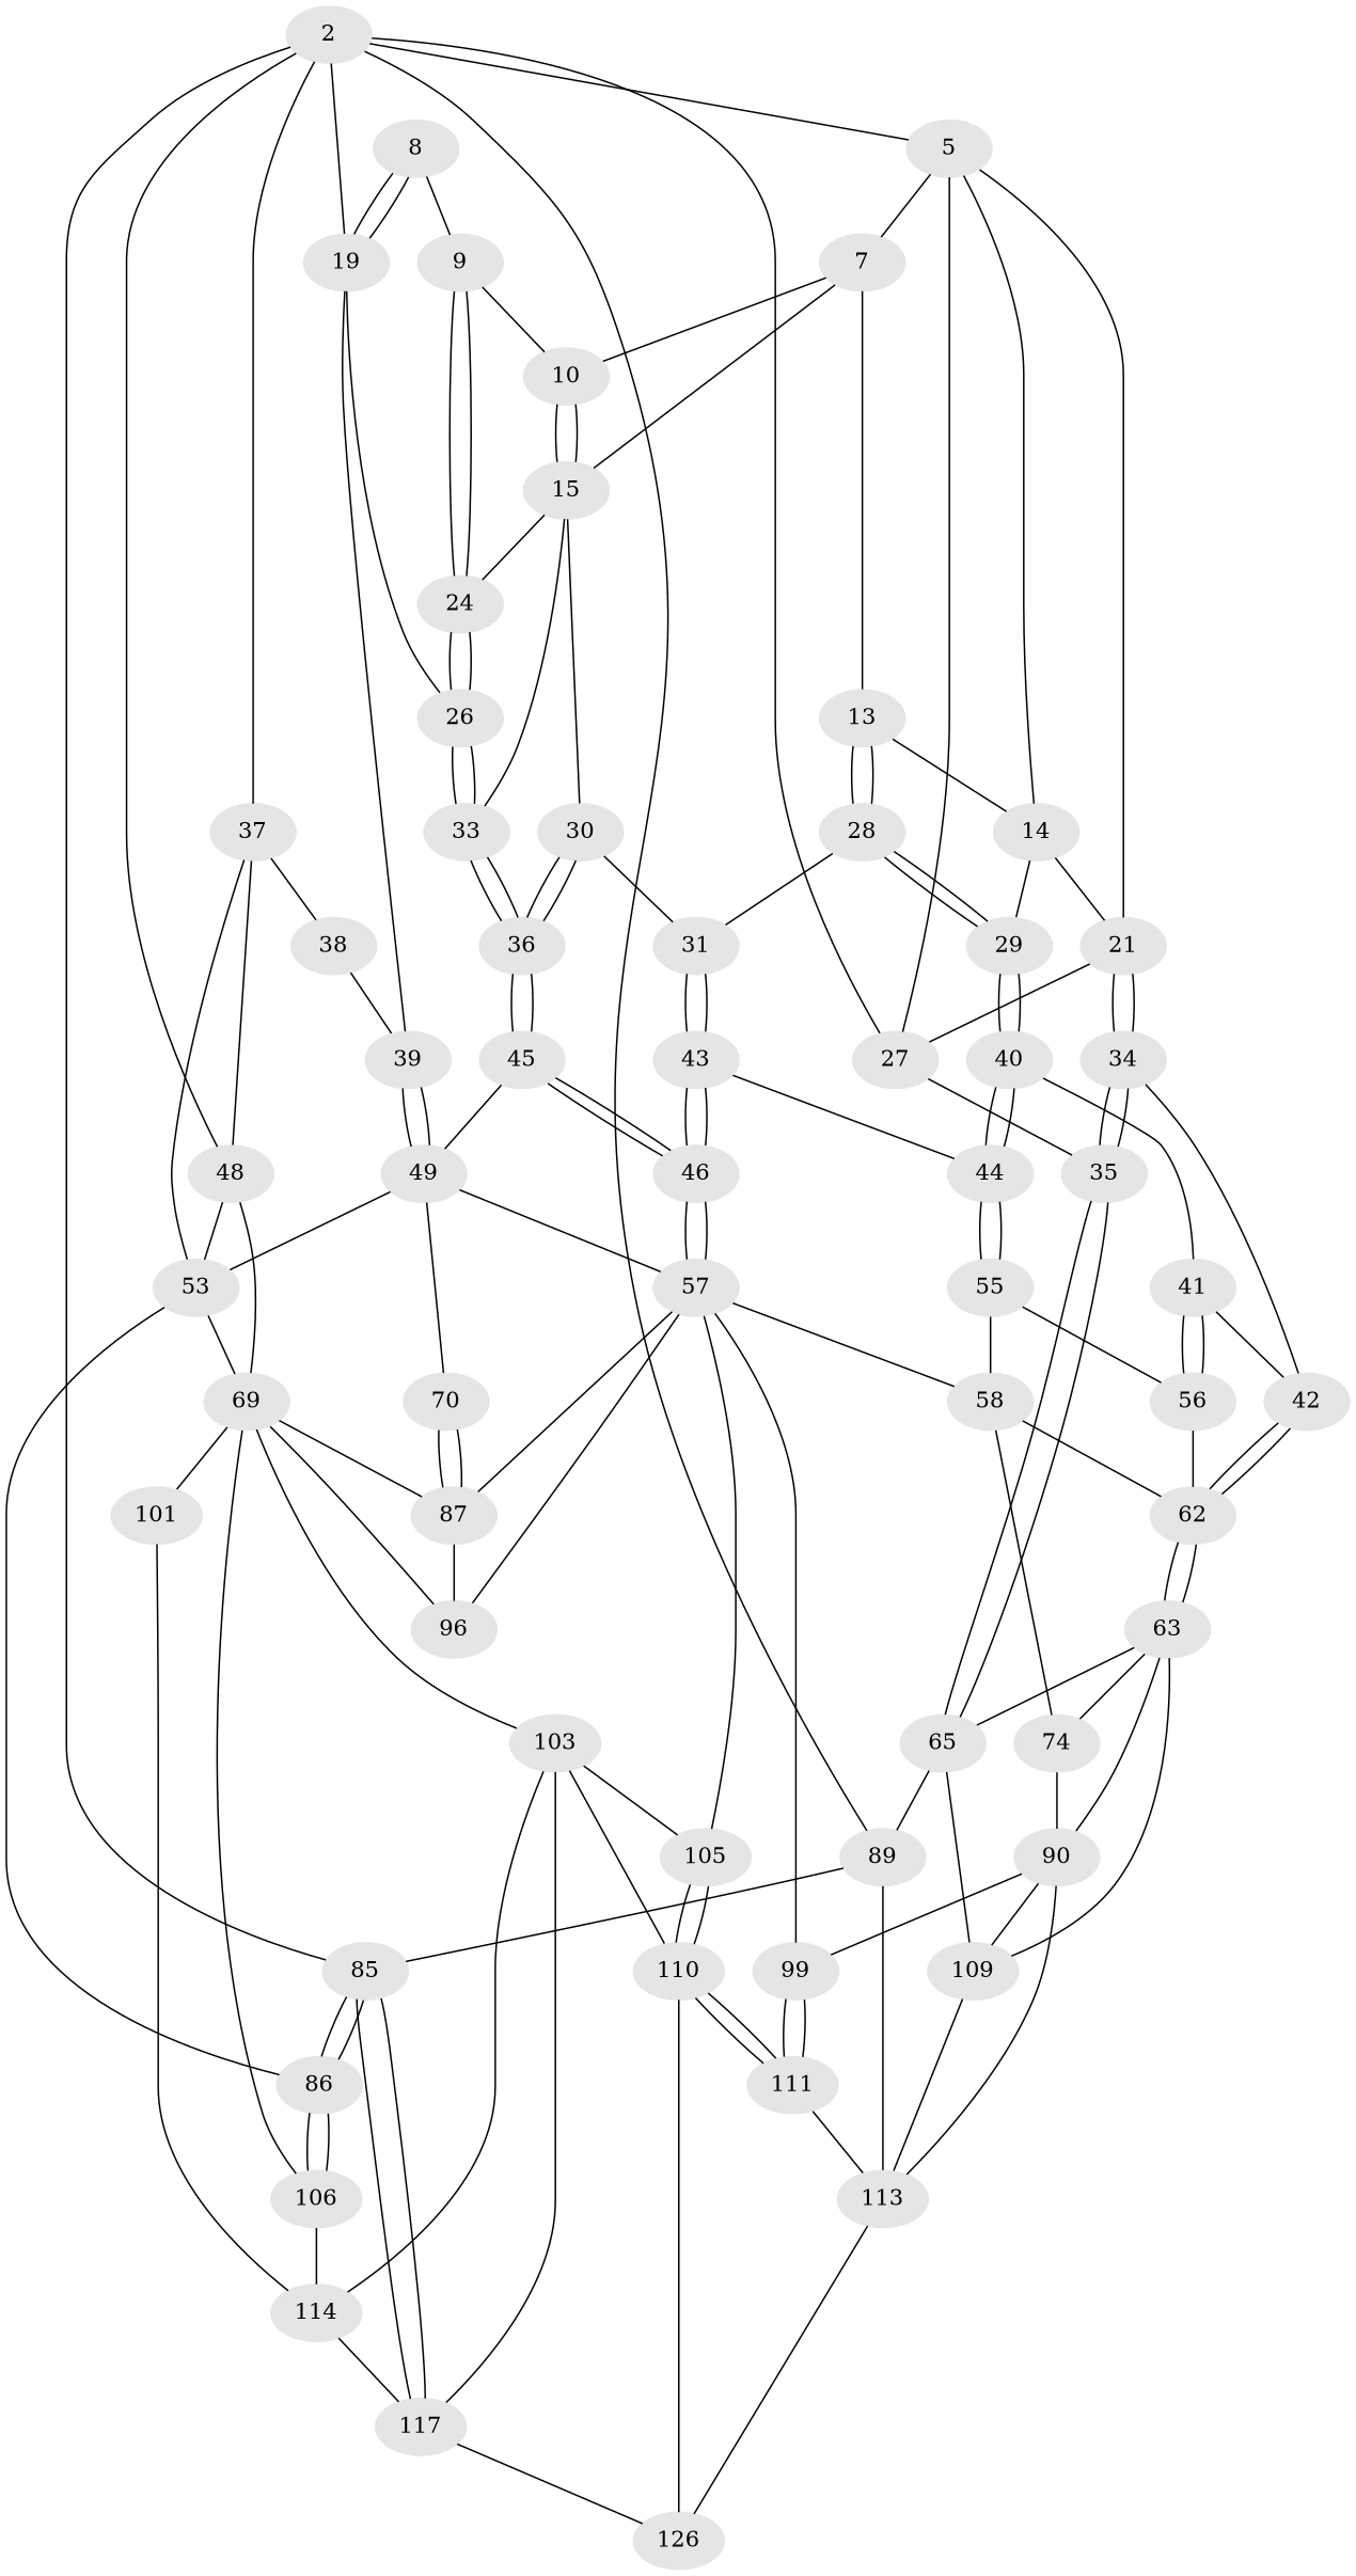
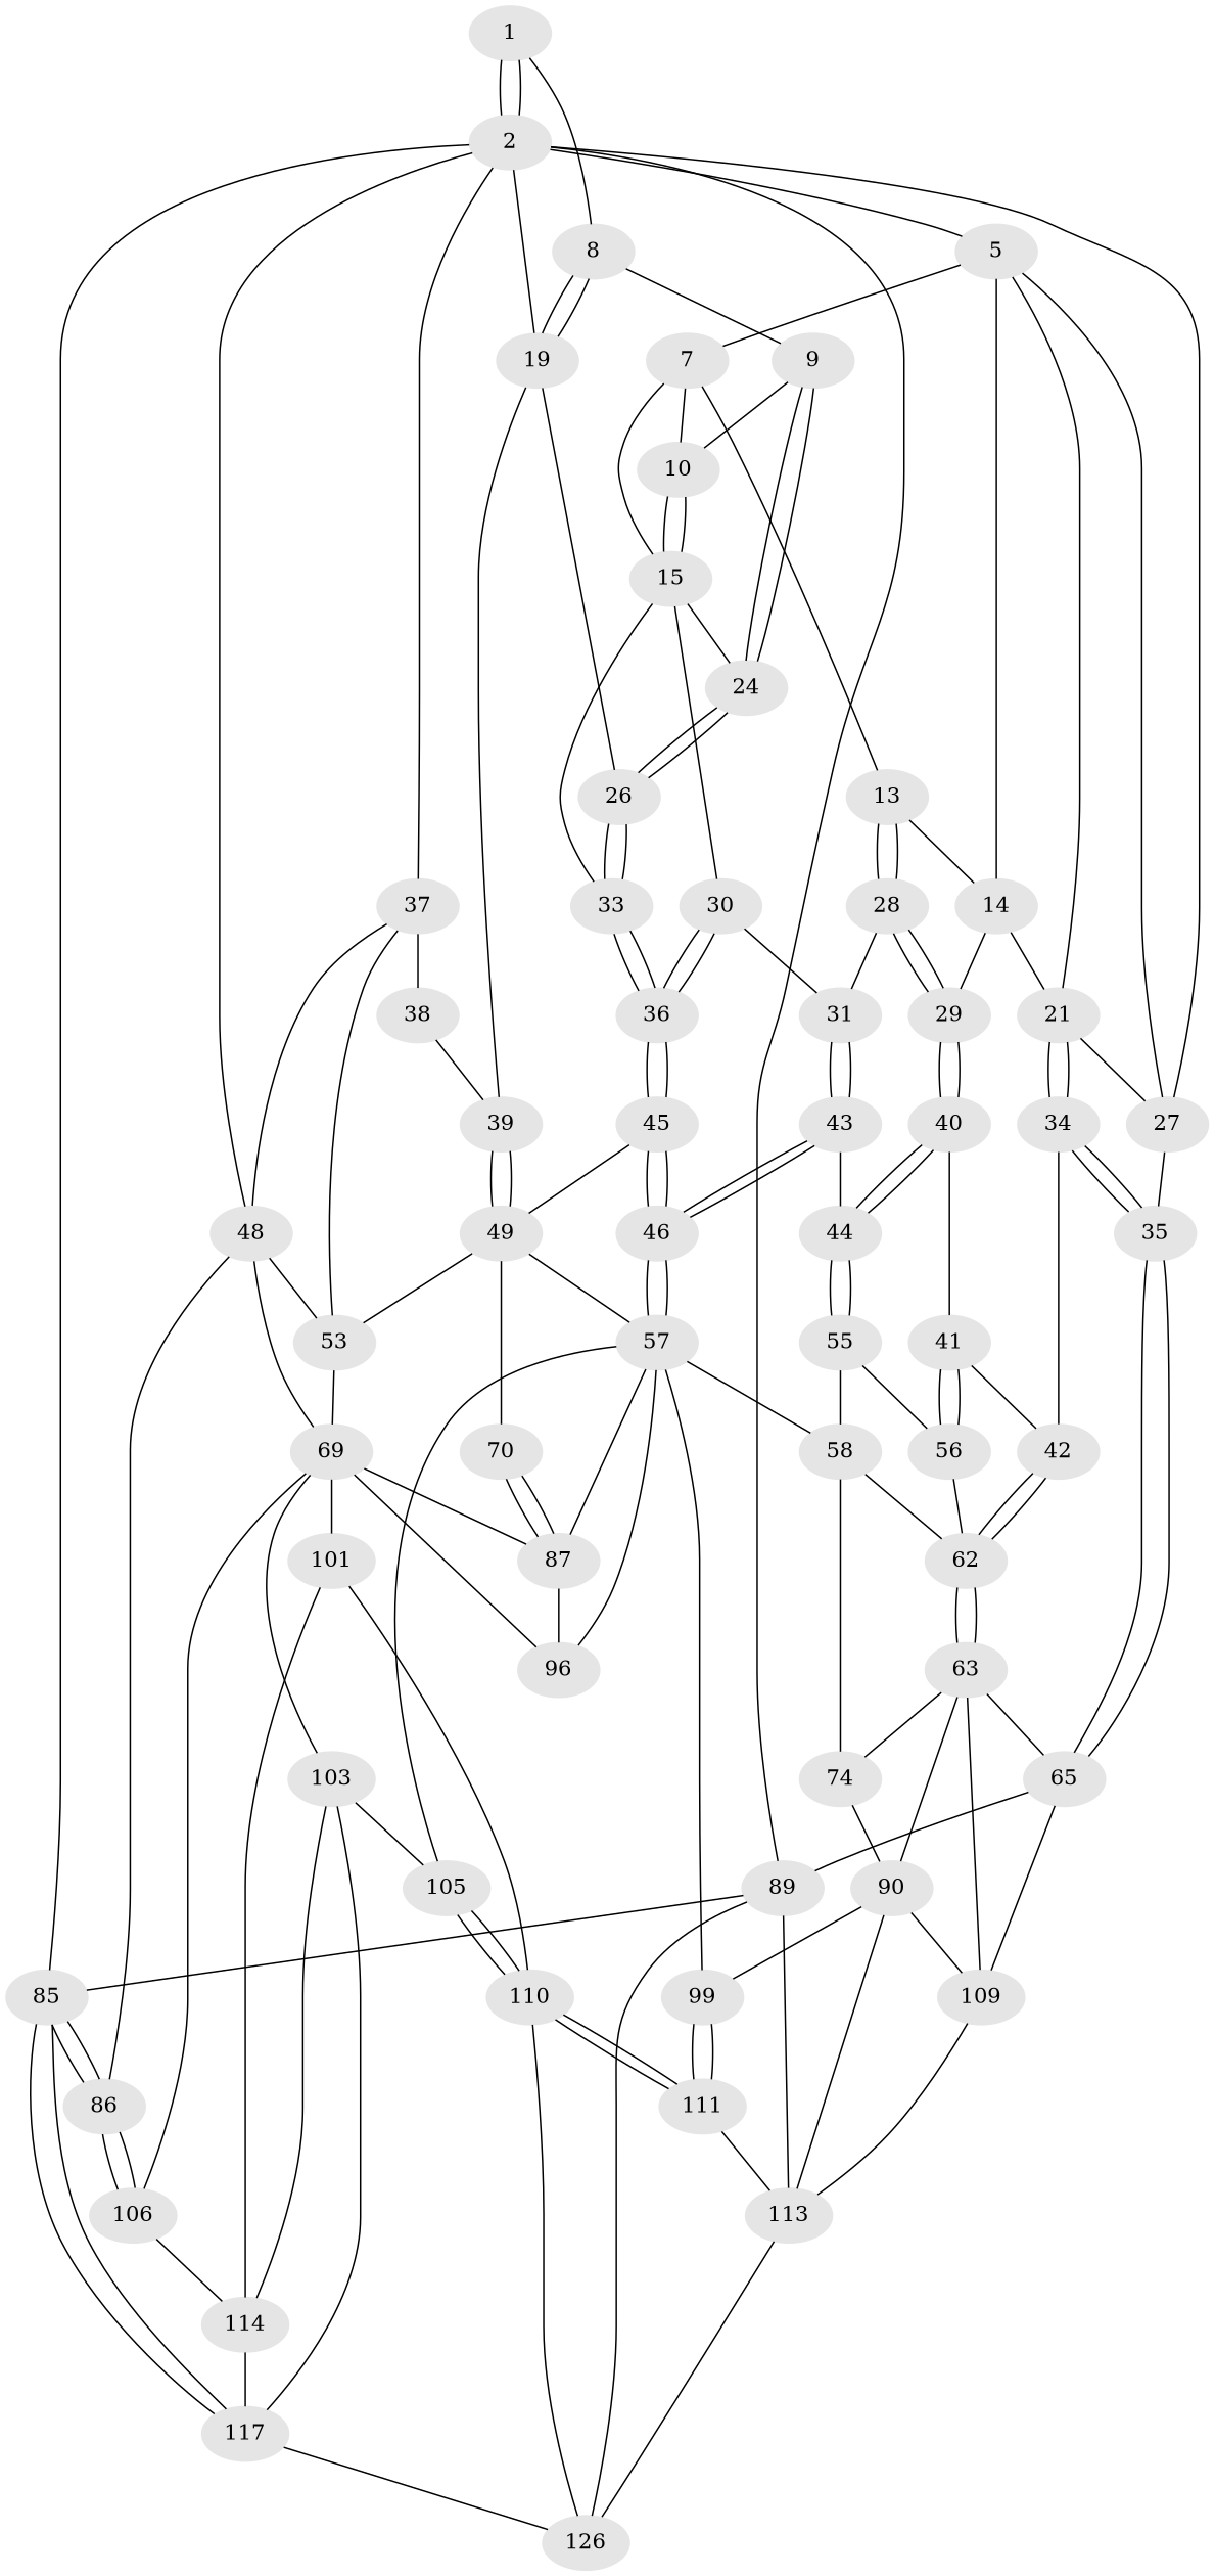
  graph {
    node [color=gray90 style=filled]
    2 [super="+18+3"]
+   1
    8
    5 [super="+6+23"]
    19 [super="+25"]
    27 [super="+32"]
    37 [super="+47"]
    48 [super="+60"]
    n9 [label=89 super="+128"]
    85
    9
    7 [super="+11"]
    14 [super="+20"]
    21 [super="+22"]
    26
    39
    35
    38
    53 [super="+54"]
    69 [super="+93"]
    86
    113 [super="+122"]
    126 [super="+127"]
    117 [super="+119"]
    10
    13
    15 [super="+16"]
    29
    34
    28
    24
    30
    33
    31
    40
    36
    49 [super="+50"]
    42
    65 [super="+77"]
    43
    41
    44
    45
    46
    62 [super="+66"]
    109 [super="+118"]
    57 [super="+73"]
    70
    56
    55
    63 [super="+64"]
    58 [super="+59+80"]
    87 [super="+88"]
    96
    99
    105
    101 [super="+112"]
    103 [super="+104"]
    106
    74 [super="+75"]
    111
    110 [super="+125"]
    90 [super="+92"]
    114 [super="+116+115"]
    2 -- 5
    2 -- 19
    2 -- 27
    2 -- 37
    2 -- 48
    2 -- n9
    2 -- 85
+   1 -- 2
+   1 -- 2
+   1 -- 8
    8 -- 19
    8 -- 19
    8 -- 9
    5 -- 27
    5 -- 7
    5 -- 14
    5 -- 21
    19 -- 26
    19 -- 39
    27 -- 35
    37 -- 48
    37 -- 38 [weight=2]
    37 -- 53
    48 -- 53
    48 -- 69
-   53 -- 86
+   48 -- 86
    n9 -- 85
    n9 -- 113
+   n9 -- 126
    85 -- 86
    85 -- 86
    85 -- 117
    85 -- 117
    9 -- 10
    9 -- 24
    9 -- 24
    7 -- 10
    7 -- 13
    7 -- 15
    14 -- 21
    14 -- 29
    21 -- 27
    21 -- 34
    21 -- 34
    26 -- 33
    26 -- 33
    39 -- 49
    39 -- 49
    35 -- 65
    35 -- 65
    38 -- 39
    53 -- 69
    69 -- 87
    69 -- 96
    69 -- 101 [weight=3]
    69 -- 103
    69 -- 106
    86 -- 106
    86 -- 106
    113 -- 126
    117 -- 126
    10 -- 15
    10 -- 15
    13 -- 14
    13 -- 28
    13 -- 28
    15 -- 24
    15 -- 30
    15 -- 33
    29 -- 40
    29 -- 40
    34 -- 35
    34 -- 35
    34 -- 42
    28 -- 29
    28 -- 29
    28 -- 31
    24 -- 26
    24 -- 26
    30 -- 31
    30 -- 36
    30 -- 36
    33 -- 36
    33 -- 36
    31 -- 43
    31 -- 43
    40 -- 41
    40 -- 44
    40 -- 44
    36 -- 45
    36 -- 45
    49 -- 53 [weight=2]
    49 -- 57
    49 -- 70 [weight=2]
    42 -- 62
    42 -- 62
    65 -- n9
    65 -- 109 [weight=2]
    43 -- 44
    43 -- 46
    43 -- 46
    41 -- 42
    41 -- 56
    41 -- 56
    44 -- 55
    44 -- 55
    45 -- 49
    45 -- 46
    45 -- 46
    46 -- 57
    46 -- 57
    62 -- 63
    62 -- 63
    109 -- 113
    57 -- 58 [weight=2]
    57 -- 87
    57 -- 96
    57 -- 99
    57 -- 105
    70 -- 87
    70 -- 87
    56 -- 62
    55 -- 56
    55 -- 58
    63 -- 65
    63 -- 109
    63 -- 74
    63 -- 90
    58 -- 62
    58 -- 74 [weight=3]
    87 -- 96
    99 -- 111
    99 -- 111
    105 -- 110
    105 -- 110
    101 -- 114
    103 -- 117
    103 -- 105
-   103 -- 110
+   101 -- 110
    103 -- 114
    106 -- 114
    74 -- 90 [weight=2]
    111 -- 113
    110 -- 126
    110 -- 111
    110 -- 111
    90 -- 113
    90 -- 109
    90 -- 99
    114 -- 117 [weight=2]
  }
